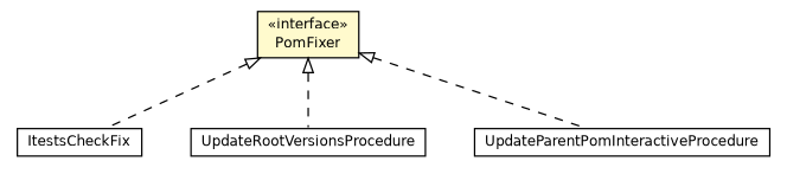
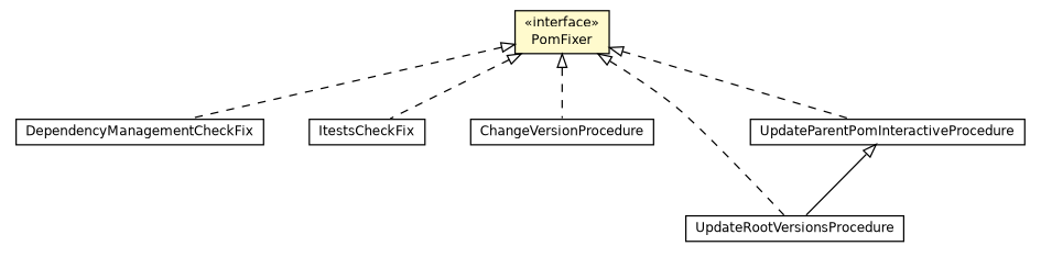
  digraph {
    nodesep=0.25
    ranksep=0.5
    node [fontcolor=black fontname=Helvetica fontsize=10.0 shape=plaintext]
    edge [arrowtail=empty dir=back fontname=Helvetica fontsize=10 headport=p labelfontname=Helvetica labelfontsize=10 tailport=p style=dashed]
+   n1 [label=<<table title="org.universAAL.support.directives.checks.DependencyManagementCheckFix" border="0" cellborder="1" cellspacing="0" cellpadding="2" port="p" href="../checks/DependencyManagementCheckFix.html"> 		<tr><td><table border="0" cellspacing="0" cellpadding="1"> <tr><td align="center" balign="center"> DependencyManagementCheckFix </td></tr> 		</table></td></tr> 		</table>>]
    n2 [label=<<table title="org.universAAL.support.directives.checks.ItestsCheckFix" border="0" cellborder="1" cellspacing="0" cellpadding="2" port="p" href="../checks/ItestsCheckFix.html"> 		<tr><td><table border="0" cellspacing="0" cellpadding="1"> <tr><td align="center" balign="center"> ItestsCheckFix </td></tr> 		</table></td></tr> 		</table>>]
+   n3 [label=<<table title="org.universAAL.support.directives.procedures.ChangeVersionProcedure" border="0" cellborder="1" cellspacing="0" cellpadding="2" port="p" href="../procedures/ChangeVersionProcedure.html"> 		<tr><td><table border="0" cellspacing="0" cellpadding="1"> <tr><td align="center" balign="center"> ChangeVersionProcedure </td></tr> 		</table></td></tr> 		</table>>]
    n4 [label=<<table title="org.universAAL.support.directives.procedures.UpdateRootVersionsProcedure" border="0" cellborder="1" cellspacing="0" cellpadding="2" port="p" href="../procedures/UpdateRootVersionsProcedure.html"> 		<tr><td><table border="0" cellspacing="0" cellpadding="1"> <tr><td align="center" balign="center"> UpdateRootVersionsProcedure </td></tr> 		</table></td></tr> 		</table>>]
    n5 [label=<<table title="org.universAAL.support.directives.procedures.UpdateParentPomInteractiveProcedure" border="0" cellborder="1" cellspacing="0" cellpadding="2" port="p" href="../procedures/UpdateParentPomInteractiveProcedure.html"> 		<tr><td><table border="0" cellspacing="0" cellpadding="1"> <tr><td align="center" balign="center"> UpdateParentPomInteractiveProcedure </td></tr> 		</table></td></tr> 		</table>>]
    n6 [label=<<table title="org.universAAL.support.directives.util.PomFixer" border="0" cellborder="1" cellspacing="0" cellpadding="2" port="p" bgcolor="lemonChiffon" href="./PomFixer.html"> 		<tr><td><table border="0" cellspacing="0" cellpadding="1"> <tr><td align="center" balign="center"> &#171;interface&#187; </td></tr> <tr><td align="center" balign="center"> PomFixer </td></tr> 		</table></td></tr> 		</table>>]
+   n5 -> n4 [style=""]
+   n6 -> n1
    n6 -> n2
+   n6 -> n3
    n6 -> n4
    n6 -> n5
  }
